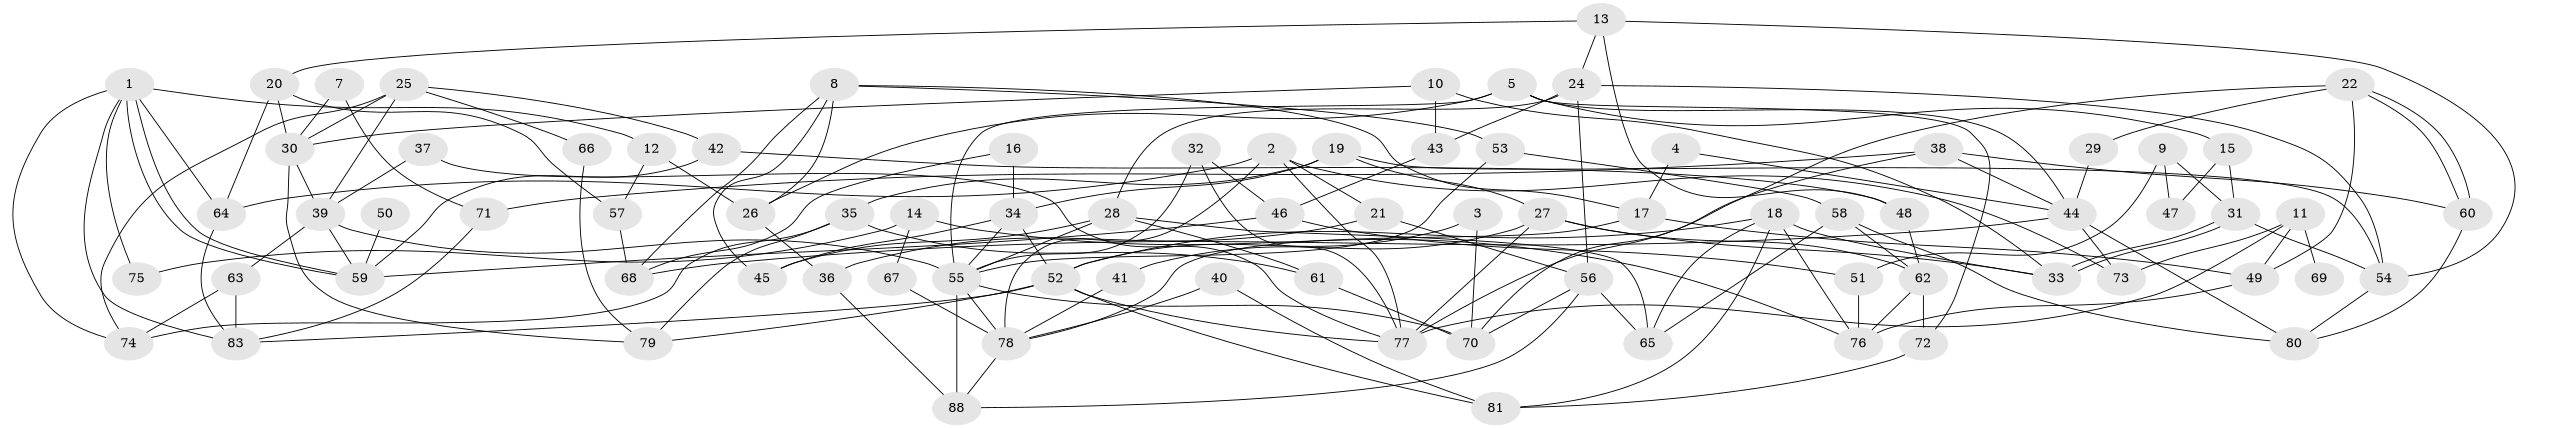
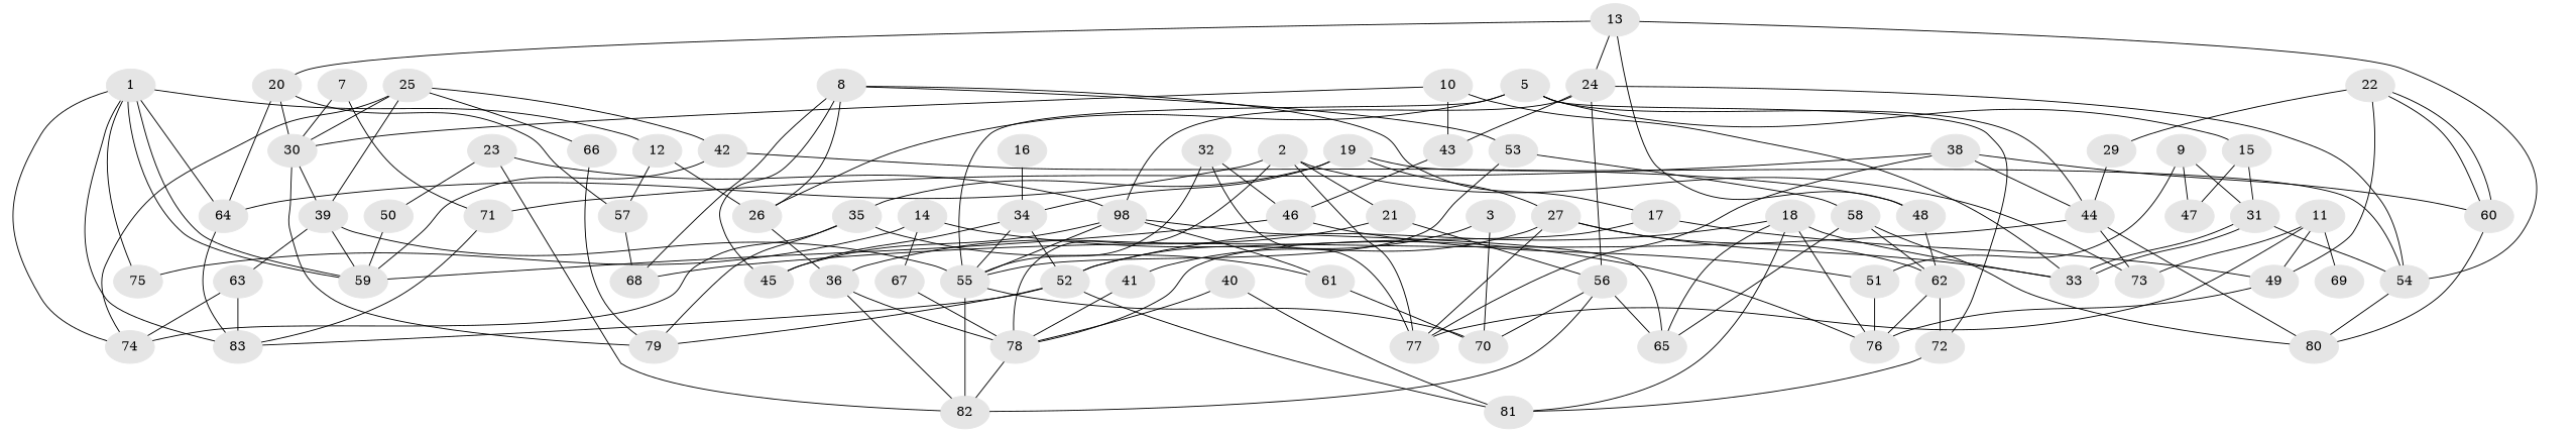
  graph {
    node [color=gray90 style=filled]
    1
    12
    59
    64
    74
    75
    83
    26
    57
    2
    21
    73
    77
    78
    36
    56
-   82 [label=88]
+   82
    3
    52
    70
    81
    79
-   4
    17
    44
    49
    68
    80
    5
    15
    55
    72
    31
    47
    30
    39
    35
    61
    7
    71
    8
    45
    53
    58
    9
    51
    33
    54
    76
    10
    43
    46
    11
    69
    13
    20
    24
    48
-   28
+   28 [label=98]
    62
    14
    67
    18
    65
    16
    34
    19
    27
    41
    22
    29
    60
+   23
    50
    25
    42
    66
    63
    32
-   37
    38
    40
    1 -- 12
    1 -- 59
    1 -- 59
    1 -- 64
    1 -- 74
    1 -- 75
    1 -- 83
    12 -- 26
    12 -- 57
    64 -- 83
    26 -- 36
    57 -- 68
    2 -- 64
    2 -- 21
    2 -- 73
    2 -- 77
    2 -- 78
    21 -- 36
    21 -- 56
    78 -- 82
-   55 -- 78
+   36 -- 78
    36 -- 82
    56 -- 82
    56 -- 70
    56 -- 65
    3 -- 52
    3 -- 70
    52 -- 83
-   52 -- 77
    52 -- 81
    52 -- 79
-   4 -- 17
-   4 -- 44
    17 -- 78
    17 -- 49
    44 -- 73
    44 -- 68
    44 -- 80
    49 -- 76
    5 -- 26
    5 -- 44
    5 -- 15
    5 -- 55
    5 -- 72
    15 -- 31
    15 -- 47
    55 -- 82
    55 -- 70
    72 -- 81
    31 -- 33
    31 -- 33
    31 -- 54
    30 -- 79
    30 -- 39
    39 -- 59
    39 -- 55
    39 -- 63
    35 -- 74
    35 -- 79
    35 -- 61
    61 -- 70
    7 -- 30
    7 -- 71
    71 -- 83
    8 -- 26
    8 -- 17
    8 -- 68
    8 -- 45
    8 -- 53
    53 -- 55
    53 -- 58
    58 -- 80
    58 -- 62
    58 -- 65
    9 -- 31
    9 -- 47
    9 -- 51
    51 -- 76
    54 -- 80
    10 -- 30
    10 -- 33
    10 -- 43
    43 -- 46
    46 -- 59
    46 -- 51
    11 -- 73
    11 -- 77
    11 -- 49
    11 -- 69
    13 -- 54
    13 -- 20
    13 -- 24
    13 -- 48
    20 -- 64
    20 -- 57
    20 -- 30
    24 -- 56
    24 -- 54
    24 -- 43
    24 -- 28
    48 -- 62
    28 -- 55
    28 -- 61
    28 -- 45
    28 -- 65
    62 -- 72
    62 -- 76
    14 -- 75
    14 -- 76
    14 -- 67
    67 -- 78
    18 -- 52
    18 -- 81
    18 -- 33
    18 -- 76
    18 -- 65
-   16 -- 68
    16 -- 34
    34 -- 52
    34 -- 55
    34 -- 45
    19 -- 35
    19 -- 54
    19 -- 34
    19 -- 27
    27 -- 77
    27 -- 33
    27 -- 62
    27 -- 41
    41 -- 78
-   22 -- 70
    22 -- 49
    22 -- 29
    22 -- 60
    22 -- 60
    29 -- 44
    60 -- 80
+   23 -- 82
+   23 -- 28
+   23 -- 50
    50 -- 59
    25 -- 74
    25 -- 30
    25 -- 39
    25 -- 42
    25 -- 66
    42 -- 59
    42 -- 48
    66 -- 79
    63 -- 74
    63 -- 83
    32 -- 77
    32 -- 55
    32 -- 46
-   37 -- 77
-   37 -- 39
    38 -- 77
    38 -- 44
    38 -- 71
    38 -- 60
    40 -- 78
    40 -- 81
  }
